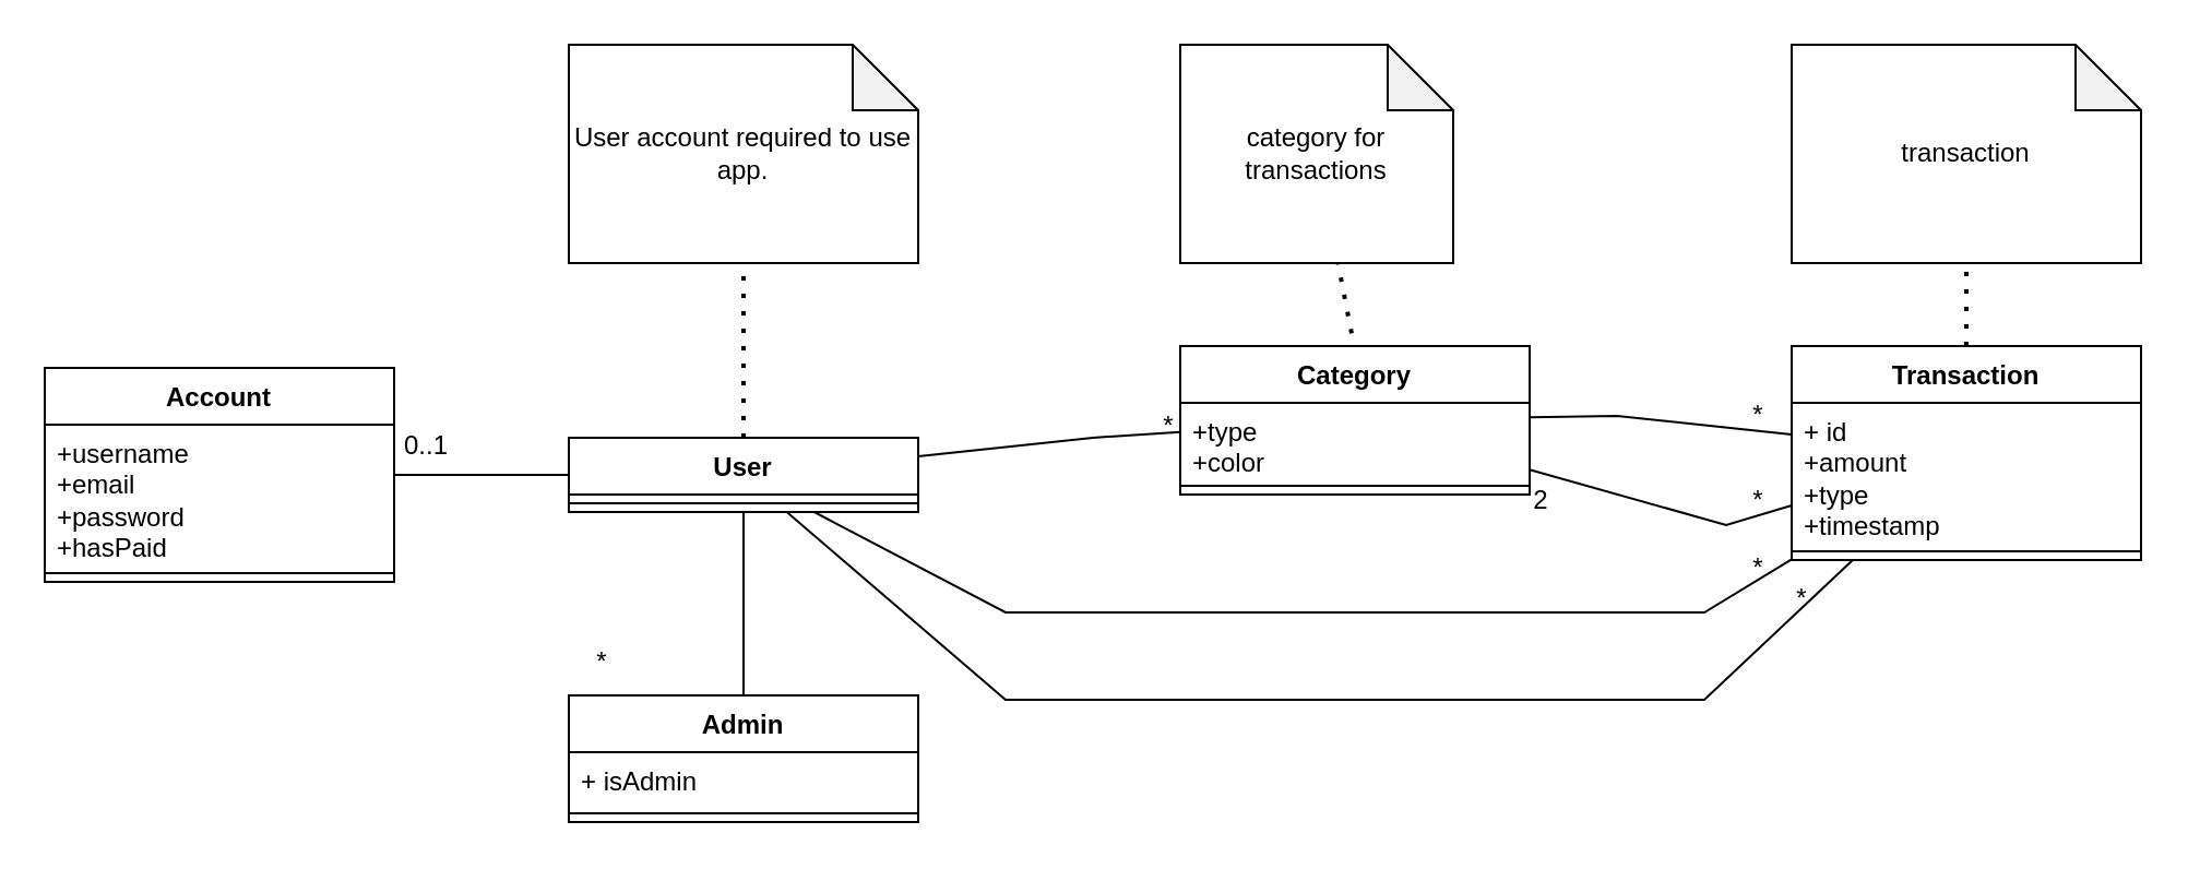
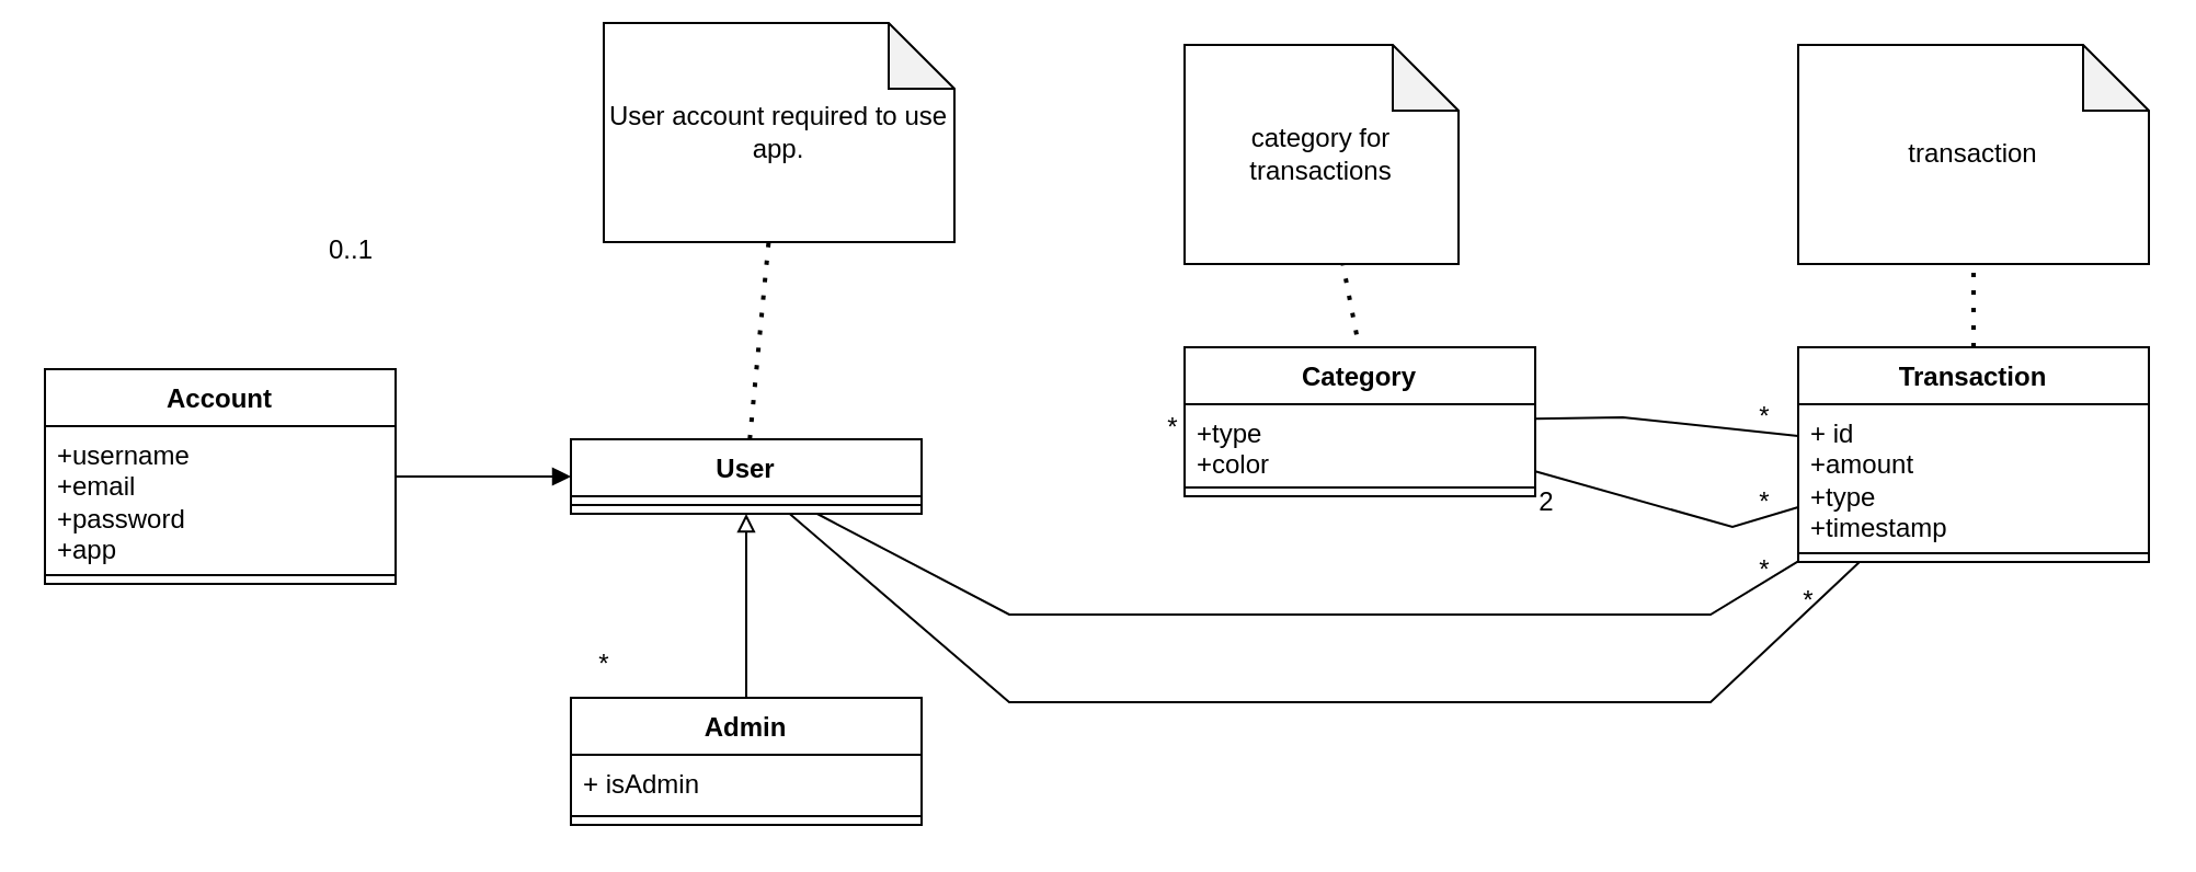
  <mxCell id="0" />
  <mxCell id="1" parent="0" />
- <mxCell id="2" value="User account required to use app." style="shape=note;whiteSpace=wrap;html=1;backgroundOutline=1;darkOpacity=0.05;" parent="1" vertex="1"><mxGeometry x="260" y="20" width="160" height="100" as="geometry" /></mxCell>
+ <mxCell id="2" value="User account required to use app." style="shape=note;whiteSpace=wrap;html=1;backgroundOutline=1;darkOpacity=0.05;" parent="1" vertex="1"><mxGeometry x="275" y="10" width="160" height="100" as="geometry" /></mxCell>
  <mxCell id="3" value="" style="endArrow=none;dashed=1;html=1;dashPattern=1 3;strokeWidth=2;rounded=0;" parent="1" source="15" target="2" edge="1"><mxGeometry width="50" height="50" relative="1" as="geometry"><mxPoint x="340" y="160" as="sourcePoint" /><mxPoint x="350" y="100" as="targetPoint" /></mxGeometry></mxCell>
  <mxCell id="4" value="category for transactions" style="shape=note;whiteSpace=wrap;html=1;backgroundOutline=1;darkOpacity=0.05;" parent="1" vertex="1"><mxGeometry x="540" y="20" width="125" height="100" as="geometry" /></mxCell>
  <mxCell id="5" value="transaction" style="shape=note;whiteSpace=wrap;html=1;backgroundOutline=1;darkOpacity=0.05;" parent="1" vertex="1"><mxGeometry x="820" y="20" width="160" height="100" as="geometry" /></mxCell>
  <mxCell id="6" value="" style="endArrow=none;dashed=1;html=1;dashPattern=1 3;strokeWidth=2;rounded=0;" parent="1" target="4" edge="1"><mxGeometry width="50" height="50" relative="1" as="geometry"><mxPoint x="620" y="160" as="sourcePoint" /><mxPoint x="619.5" y="80" as="targetPoint" /></mxGeometry></mxCell>
  <mxCell id="7" value="" style="endArrow=none;dashed=1;html=1;dashPattern=1 3;strokeWidth=2;rounded=0;" parent="1" target="5" edge="1"><mxGeometry width="50" height="50" relative="1" as="geometry"><mxPoint x="900" y="158" as="sourcePoint" /><mxPoint x="630" y="90" as="targetPoint" /></mxGeometry></mxCell>
- <mxCell id="8" value="" style="endArrow=none;html=1;rounded=0;" parent="1" source="15" target="26" edge="1"><mxGeometry width="50" height="50" relative="1" as="geometry"><mxPoint x="420" y="212.5" as="sourcePoint" /><mxPoint x="540" y="199.667" as="targetPoint" /><Array as="points"><mxPoint x="500" y="200" /></Array></mxGeometry></mxCell>
  <mxCell id="9" value="" style="endArrow=none;html=1;rounded=0;" parent="1" source="15" target="29" edge="1"><mxGeometry width="50" height="50" relative="1" as="geometry"><mxPoint x="420" y="261.667" as="sourcePoint" /><mxPoint x="820" y="261" as="targetPoint" /><Array as="points"><mxPoint x="460" y="280" /><mxPoint x="780" y="280" /></Array></mxGeometry></mxCell>
  <mxCell id="10" value="" style="endArrow=none;html=1;rounded=0;" parent="1" source="15" target="29" edge="1"><mxGeometry width="50" height="50" relative="1" as="geometry"><mxPoint x="420" y="288.333" as="sourcePoint" /><mxPoint x="820" y="287.667" as="targetPoint" /><Array as="points"><mxPoint x="460" y="320" /><mxPoint x="780" y="320" /></Array></mxGeometry></mxCell>
  <mxCell id="11" value="" style="endArrow=none;html=1;rounded=0;" parent="1" source="29" target="26" edge="1"><mxGeometry width="50" height="50" relative="1" as="geometry"><mxPoint x="820" y="235.364" as="sourcePoint" /><mxPoint x="700" y="218.294" as="targetPoint" /><Array as="points"><mxPoint x="790" y="240" /></Array></mxGeometry></mxCell>
  <mxCell id="12" value="2" style="text;html=1;align=center;verticalAlign=middle;resizable=0;points=[];autosize=1;strokeColor=none;fillColor=none;" parent="1" vertex="1"><mxGeometry x="690" y="214" width="30" height="30" as="geometry" /></mxCell>
  <mxCell id="13" value="" style="endArrow=none;html=1;rounded=0;" parent="1" source="26" target="29" edge="1"><mxGeometry width="50" height="50" relative="1" as="geometry"><mxPoint x="700" y="193" as="sourcePoint" /><mxPoint x="820" y="206.5" as="targetPoint" /><Array as="points"><mxPoint x="740" y="190" /></Array></mxGeometry></mxCell>
  <mxCell id="14" value="*" style="text;html=1;align=center;verticalAlign=middle;resizable=0;points=[];autosize=1;strokeColor=none;fillColor=none;" parent="1" vertex="1"><mxGeometry x="260" y="288" width="30" height="30" as="geometry" /></mxCell>
  <mxCell id="15" value="User" style="swimlane;fontStyle=1;align=center;verticalAlign=top;childLayout=stackLayout;horizontal=1;startSize=26;horizontalStack=0;resizeParent=1;resizeParentMax=0;resizeLast=0;collapsible=1;marginBottom=0;whiteSpace=wrap;html=1;" vertex="1" parent="1"><mxGeometry x="260" y="200" width="160" height="34" as="geometry" /></mxCell>
  <mxCell id="16" value="" style="line;strokeWidth=1;fillColor=none;align=left;verticalAlign=middle;spacingTop=-1;spacingLeft=3;spacingRight=3;rotatable=0;labelPosition=right;points=[];portConstraint=eastwest;strokeColor=inherit;" vertex="1" parent="15"><mxGeometry y="26" width="160" height="8" as="geometry" /></mxCell>
  <mxCell id="17" value="Account" style="swimlane;fontStyle=1;align=center;verticalAlign=top;childLayout=stackLayout;horizontal=1;startSize=26;horizontalStack=0;resizeParent=1;resizeParentMax=0;resizeLast=0;collapsible=1;marginBottom=0;whiteSpace=wrap;html=1;" vertex="1" parent="1"><mxGeometry x="20" y="168" width="160" height="98" as="geometry" /></mxCell>
- <mxCell id="18" value="+username&lt;br&gt;+email&lt;br&gt;+password&lt;br&gt;+hasPaid" style="text;strokeColor=none;fillColor=none;align=left;verticalAlign=top;spacingLeft=4;spacingRight=4;overflow=hidden;rotatable=0;points=[[0,0.5],[1,0.5]];portConstraint=eastwest;whiteSpace=wrap;html=1;" vertex="1" parent="17"><mxGeometry y="26" width="160" height="64" as="geometry" /></mxCell>
+ <mxCell id="18" value="+username&lt;br&gt;+email&lt;br&gt;+password&lt;br&gt;+app" style="text;strokeColor=none;fillColor=none;align=left;verticalAlign=top;spacingLeft=4;spacingRight=4;overflow=hidden;rotatable=0;points=[[0,0.5],[1,0.5]];portConstraint=eastwest;whiteSpace=wrap;html=1;" vertex="1" parent="17"><mxGeometry y="26" width="160" height="64" as="geometry" /></mxCell>
  <mxCell id="19" value="" style="line;strokeWidth=1;fillColor=none;align=left;verticalAlign=middle;spacingTop=-1;spacingLeft=3;spacingRight=3;rotatable=0;labelPosition=right;points=[];portConstraint=eastwest;strokeColor=inherit;" vertex="1" parent="17"><mxGeometry y="90" width="160" height="8" as="geometry" /></mxCell>
- <mxCell id="20" value="" style="endArrow=none;html=1;rounded=0;" edge="1" parent="1" source="17" target="15"><mxGeometry width="50" height="50" relative="1" as="geometry"><mxPoint x="130" y="520" as="sourcePoint" /><mxPoint x="180" y="470" as="targetPoint" /></mxGeometry></mxCell>
- <mxCell id="21" value="0..1" style="text;html=1;strokeColor=none;fillColor=none;align=center;verticalAlign=middle;whiteSpace=wrap;rounded=0;" vertex="1" parent="1"><mxGeometry x="180" y="194" width="30" height="20" as="geometry" /></mxCell>
- <mxCell id="22" value="" style="endArrow=none;html=1;rounded=0;endFill=0;strokeWidth=1;jumpSize=6;" edge="1" parent="1" source="23" target="15"><mxGeometry width="50" height="50" relative="1" as="geometry"><mxPoint x="370" y="520" as="sourcePoint" /><mxPoint x="360" y="510" as="targetPoint" /></mxGeometry></mxCell>
+ <mxCell id="20" value="" style="endArrow=block;html=1;rounded=0;" edge="1" parent="1" source="17" target="15"><mxGeometry width="50" height="50" relative="1" as="geometry"><mxPoint x="130" y="520" as="sourcePoint" /><mxPoint x="180" y="470" as="targetPoint" /></mxGeometry></mxCell>
+ <mxCell id="21" value="0..1" style="text;html=1;strokeColor=none;fillColor=none;align=center;verticalAlign=middle;whiteSpace=wrap;rounded=0;" vertex="1" parent="1"><mxGeometry x="145" y="104" width="30" height="20" as="geometry" /></mxCell>
+ <mxCell id="22" value="" style="endArrow=block;html=1;rounded=0;endFill=0;strokeWidth=1;jumpSize=6;" edge="1" parent="1" source="23" target="15"><mxGeometry width="50" height="50" relative="1" as="geometry"><mxPoint x="370" y="520" as="sourcePoint" /><mxPoint x="360" y="510" as="targetPoint" /></mxGeometry></mxCell>
  <mxCell id="23" value="Admin" style="swimlane;fontStyle=1;align=center;verticalAlign=top;childLayout=stackLayout;horizontal=1;startSize=26;horizontalStack=0;resizeParent=1;resizeParentMax=0;resizeLast=0;collapsible=1;marginBottom=0;whiteSpace=wrap;html=1;" vertex="1" parent="1"><mxGeometry x="260" y="318" width="160" height="58" as="geometry" /></mxCell>
  <mxCell id="24" value="+ isAdmin" style="text;strokeColor=none;fillColor=none;align=left;verticalAlign=top;spacingLeft=4;spacingRight=4;overflow=hidden;rotatable=0;points=[[0,0.5],[1,0.5]];portConstraint=eastwest;whiteSpace=wrap;html=1;" vertex="1" parent="23"><mxGeometry y="26" width="160" height="24" as="geometry" /></mxCell>
  <mxCell id="25" value="" style="line;strokeWidth=1;fillColor=none;align=left;verticalAlign=middle;spacingTop=-1;spacingLeft=3;spacingRight=3;rotatable=0;labelPosition=right;points=[];portConstraint=eastwest;strokeColor=inherit;" vertex="1" parent="23"><mxGeometry y="50" width="160" height="8" as="geometry" /></mxCell>
  <mxCell id="26" value="Category" style="swimlane;fontStyle=1;align=center;verticalAlign=top;childLayout=stackLayout;horizontal=1;startSize=26;horizontalStack=0;resizeParent=1;resizeParentMax=0;resizeLast=0;collapsible=1;marginBottom=0;whiteSpace=wrap;html=1;" vertex="1" parent="1"><mxGeometry x="540" y="158" width="160" height="68" as="geometry" /></mxCell>
  <mxCell id="27" value="+type&lt;br&gt;+color" style="text;strokeColor=none;fillColor=none;align=left;verticalAlign=top;spacingLeft=4;spacingRight=4;overflow=hidden;rotatable=0;points=[[0,0.5],[1,0.5]];portConstraint=eastwest;whiteSpace=wrap;html=1;" vertex="1" parent="26"><mxGeometry y="26" width="160" height="34" as="geometry" /></mxCell>
  <mxCell id="28" value="" style="line;strokeWidth=1;fillColor=none;align=left;verticalAlign=middle;spacingTop=-1;spacingLeft=3;spacingRight=3;rotatable=0;labelPosition=right;points=[];portConstraint=eastwest;strokeColor=inherit;" vertex="1" parent="26"><mxGeometry y="60" width="160" height="8" as="geometry" /></mxCell>
  <mxCell id="29" value="Transaction" style="swimlane;fontStyle=1;align=center;verticalAlign=top;childLayout=stackLayout;horizontal=1;startSize=26;horizontalStack=0;resizeParent=1;resizeParentMax=0;resizeLast=0;collapsible=1;marginBottom=0;whiteSpace=wrap;html=1;" vertex="1" parent="1"><mxGeometry x="820" y="158" width="160" height="98" as="geometry" /></mxCell>
  <mxCell id="30" value="+ id&lt;br&gt;+amount&lt;br&gt;+type&lt;br&gt;+timestamp" style="text;strokeColor=none;fillColor=none;align=left;verticalAlign=top;spacingLeft=4;spacingRight=4;overflow=hidden;rotatable=0;points=[[0,0.5],[1,0.5]];portConstraint=eastwest;whiteSpace=wrap;html=1;" vertex="1" parent="29"><mxGeometry y="26" width="160" height="64" as="geometry" /></mxCell>
  <mxCell id="31" value="" style="line;strokeWidth=1;fillColor=none;align=left;verticalAlign=middle;spacingTop=-1;spacingLeft=3;spacingRight=3;rotatable=0;labelPosition=right;points=[];portConstraint=eastwest;strokeColor=inherit;" vertex="1" parent="29"><mxGeometry y="90" width="160" height="8" as="geometry" /></mxCell>
  <mxCell id="32" value="*" style="text;html=1;strokeColor=none;fillColor=none;align=center;verticalAlign=middle;whiteSpace=wrap;rounded=0;" vertex="1" parent="1"><mxGeometry x="800" y="186" width="10" height="8" as="geometry" /></mxCell>
  <mxCell id="33" value="*" style="text;html=1;strokeColor=none;fillColor=none;align=center;verticalAlign=middle;whiteSpace=wrap;rounded=0;" vertex="1" parent="1"><mxGeometry x="800" y="225" width="10" height="8" as="geometry" /></mxCell>
  <mxCell id="34" value="*" style="text;html=1;strokeColor=none;fillColor=none;align=center;verticalAlign=middle;whiteSpace=wrap;rounded=0;" vertex="1" parent="1"><mxGeometry x="800" y="256" width="10" height="8" as="geometry" /></mxCell>
  <mxCell id="35" value="*" style="text;html=1;strokeColor=none;fillColor=none;align=center;verticalAlign=middle;whiteSpace=wrap;rounded=0;" vertex="1" parent="1"><mxGeometry x="820" y="270" width="10" height="8" as="geometry" /></mxCell>
  <mxCell id="36" value="*" style="text;html=1;strokeColor=none;fillColor=none;align=center;verticalAlign=middle;whiteSpace=wrap;rounded=0;" vertex="1" parent="1"><mxGeometry x="530" y="190" width="10" height="10" as="geometry" /></mxCell>
